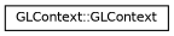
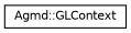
  digraph {
    rankdir=TB
-   n1 [color=black fillcolor=white fontname=Helvetica fontsize=10 height=0.2 label="GLContext::GLContext" shape=record style=filled width=0.4]
+   n1 [color=black fillcolor=white fontname=Helvetica fontsize=10 height=0.2 label="Agmd::GLContext" shape=record style=filled width=0.4]
  }
